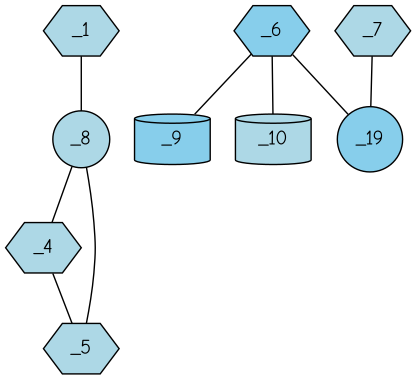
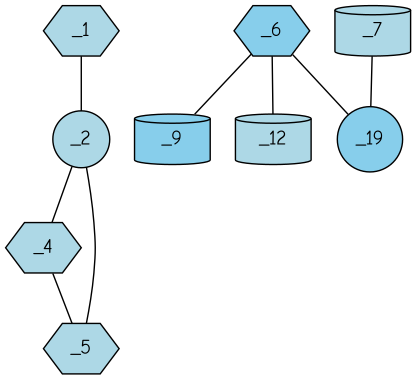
  graph {
    fontname="Comic Neue"
    node [charge=0 chem=1 fillcolor=lightblue fontname="Comic Neue" shape=hexagon style=filled symbol="C  "]
    edge [fontname="Comic Neue" valence=1]
    _1 [x=3.8271 y=-1.7087]
-   _2 [shape=circle x=2.9135 y=-1.3019 label=_8]
+   _2 [shape=circle x=2.9135 y=-1.3019]
    _4 [x=2 y=-0.8952]
    _5 [chem=2 symbol="O  " x=2.1045 y=-1.8897]
    _6 [fillcolor=skyblue x=6.2807 y=-0.3]
    _9 [fillcolor=skyblue shape=cylinder x=7.1467 y=0.2]
-   _10 [shape=cylinder x=6.7807 y=-1.166]
+   _10 [shape=cylinder x=6.7807 y=-1.166 label=_12]
    n8 [fillcolor=skyblue label=_19 shape=circle x=4.7075 y=0.9071]
-   _7 [x=3.9709 y=1.8897]
+   _7 [shape=cylinder x=3.9709 y=1.8897]
    _1 -- _2
    _2 -- _4
    _2 -- _5
    _4 -- _5
    _6 -- _9
    _6 -- _10
    _6 -- n8
    _7 -- n8
  }
